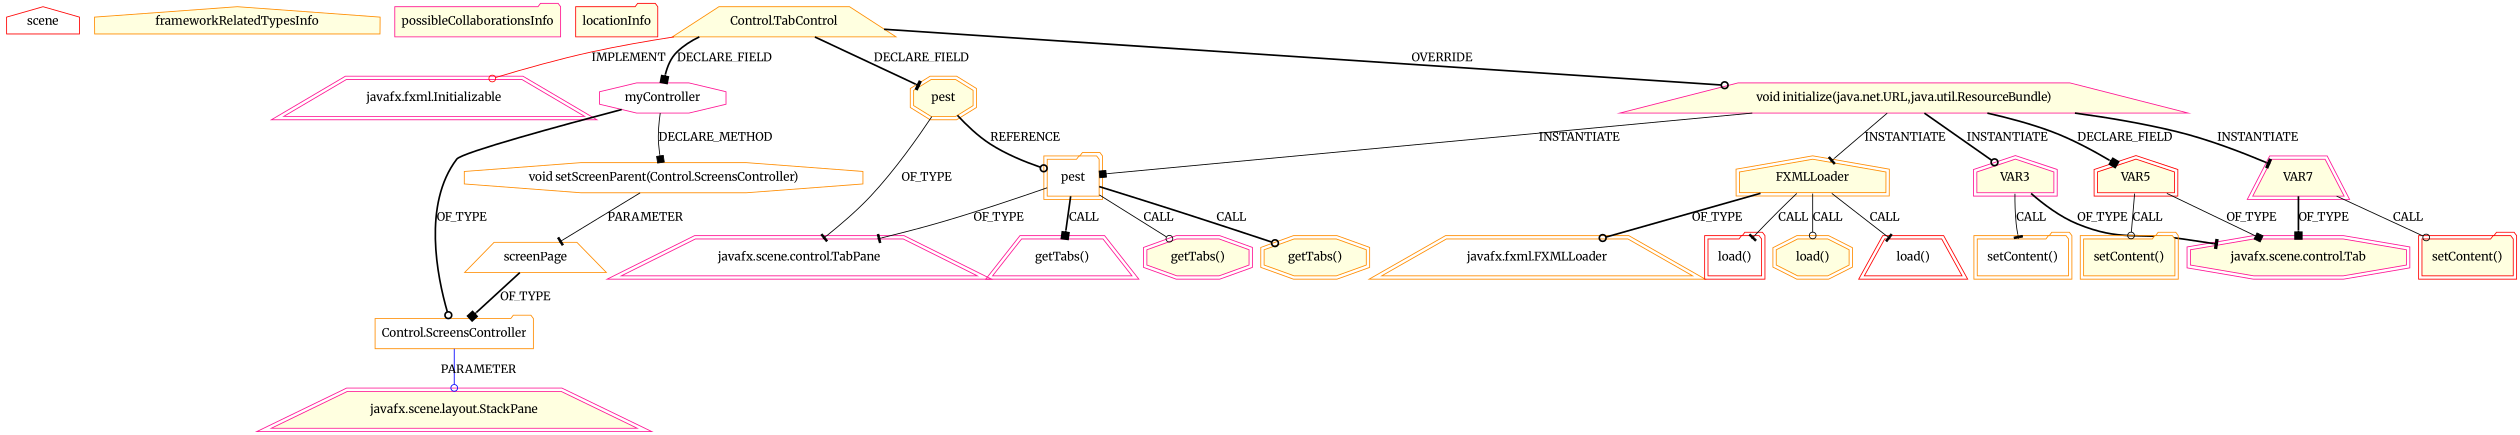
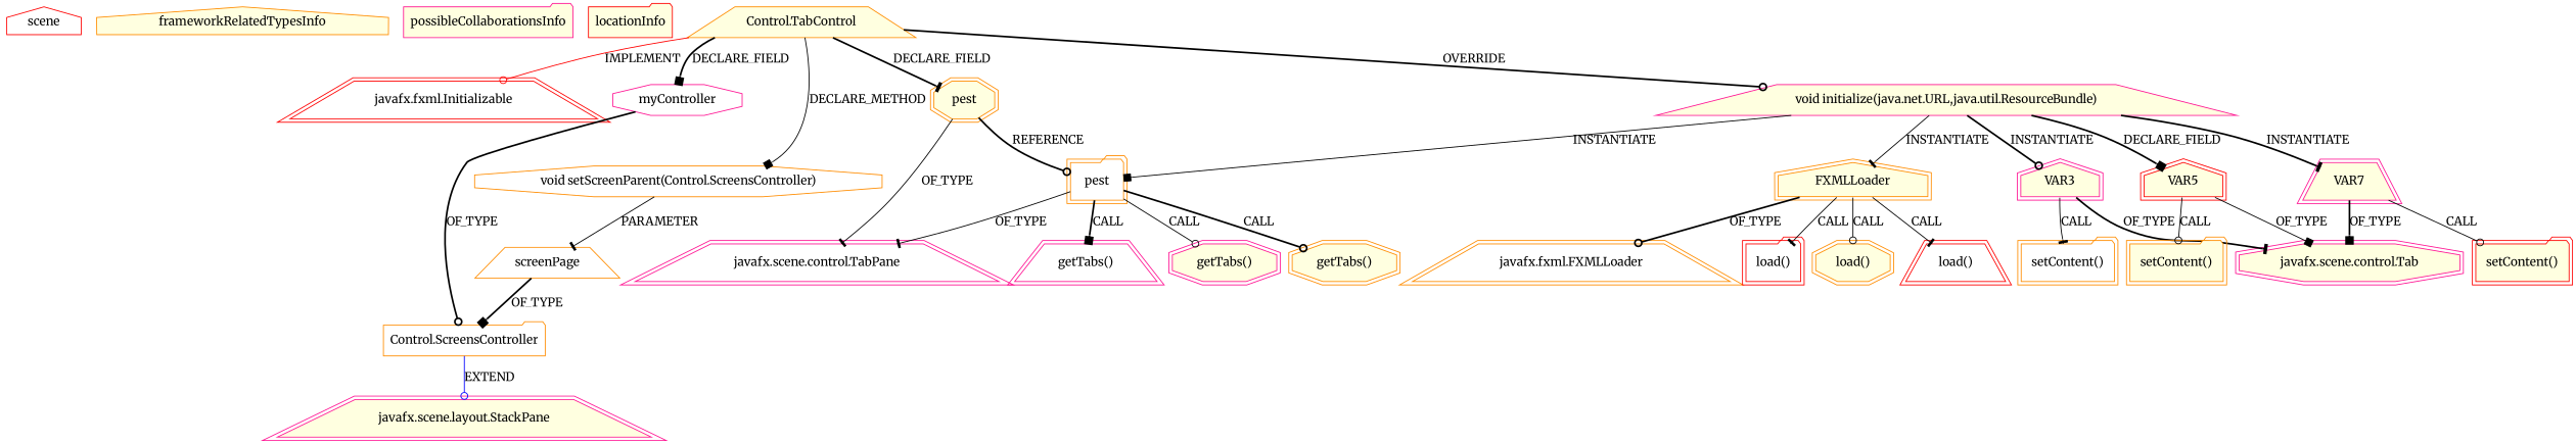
  digraph {
    fontname=Merriweather
    node [color=darkorange fillcolor=lightyellow fontname=Merriweather shape=trapezium style=filled isFrameworkType=true vertexType=INSIDE_CALL peripheries=2]
    edge [arrowhead=odot fontname=Merriweather style=solid]
    n1 [category=extension_graph color=red fillcolor=white graphId=2704 isAnonymous=false label=scene possibleRelation=true shape=house isFrameworkType="" vertexType="" peripheries=""]
    frameworkRelatedTypesInfo [0="javafx.fxml.Initializable" shape=house isFrameworkType="" vertexType="" peripheries=""]
    possibleCollaborationsInfo [0="2704~CLIENT_METHOD_DECLARATION-PARAMETER_DECLARATION-FIELD_DECLARATION-~javafx.fxml.Initializable ~javafx.scene.layout.StackPane ~false~false" color=deeppink shape=folder isFrameworkType="" vertexType="" peripheries=""]
    locationInfo [color=red contextSignature=TabControl filePath="/geyrix57-Proyecto_1_Bases/Proyecto_1_Bases-master/src/Control/TabControl.java" graphId=2704 projectName="geyrix57-Proyecto_1_Bases" shape=folder isFrameworkType="" vertexType="" peripheries=""]
    n5 [isFrameworkType=false label="Control.TabControl" vertexType=ROOT_CLIENT_CLASS_DECLARATION peripheries=""]
-   n6 [color=deeppink fillcolor=white label="javafx.fxml.Initializable" vertexType=FRAMEWORK_INTERFACE_TYPE]
+   n6 [color=red fillcolor=white label="javafx.fxml.Initializable" vertexType=FRAMEWORK_INTERFACE_TYPE]
    n7 [color=deeppink fillcolor=white isFrameworkType=false label=myController shape=octagon vertexType=FIELD_DECLARATION peripheries=""]
    n8 [label=pest shape=octagon vertexType=FIELD_DECLARATION]
    n9 [color=deeppink isFrameworkType=false label="void initialize(java.net.URL,java.util.ResourceBundle)" vertexType=OVERRIDING_METHOD_DECLARATION peripheries=""]
    n10 [fillcolor=white isFrameworkType=false label="void setScreenParent(Control.ScreensController)" shape=octagon vertexType=CLIENT_METHOD_DECLARATION peripheries=""]
    n11 [fillcolor=white isFrameworkType=false label="Control.ScreensController" shape=folder vertexType=REFERENCE_CLIENT_CLASS_DECLARATION peripheries=""]
    n12 [color=deeppink fillcolor=white label="javafx.scene.control.TabPane" vertexType=FRAMEWORK_CLASS_TYPE]
    n13 [fillcolor=white label=pest shape=folder vertexType=VARIABLE_EXPRESION]
    n14 [label=FXMLLoader shape=house vertexType=VARIABLE_EXPRESION]
    n15 [color=deeppink label=VAR3 shape=house vertexType=VARIABLE_EXPRESION]
    n16 [color=red label=VAR5 shape=house vertexType=VARIABLE_EXPRESION]
    n17 [color=deeppink label=VAR7 vertexType=VARIABLE_EXPRESION]
    n18 [fillcolor=white isFrameworkType=false label=screenPage vertexType=PARAMETER_DECLARATION peripheries=""]
    n19 [color=deeppink label="javafx.scene.layout.StackPane" vertexType=FRAMEWORK_CLASS_TYPE]
    n20 [color=deeppink label="getTabs()" shape=octagon]
    n21 [label="getTabs()" shape=octagon]
    n22 [color=deeppink fillcolor=white label="getTabs()"]
    n23 [fillcolor=white label="javafx.fxml.FXMLLoader" vertexType=FRAMEWORK_CLASS_TYPE]
    n24 [color=red fillcolor=white label="load()" shape=folder]
    n25 [label="load()" shape=octagon]
    n26 [color=red fillcolor=white label="load()"]
    n27 [color=deeppink label="javafx.scene.control.Tab" shape=octagon vertexType=FRAMEWORK_CLASS_TYPE]
    n28 [fillcolor=white label="setContent()" shape=folder]
    n29 [label="setContent()" shape=folder]
    n30 [color=red label="setContent()" shape=folder]
    n5 -> n6 [color=red label=IMPLEMENT]
    n5 -> n7 [arrowhead=box label=DECLARE_FIELD style=bold]
    n5 -> n8 [arrowhead=tee label=DECLARE_FIELD style=bold]
    n5 -> n9 [label=OVERRIDE style=bold]
-   n7 -> n10 [arrowhead=box label=DECLARE_METHOD]
+   n5 -> n10 [arrowhead=box label=DECLARE_METHOD]
    n7 -> n11 [label=OF_TYPE style=bold]
    n8 -> n12 [arrowhead=tee label=OF_TYPE]
    n8 -> n13 [label=REFERENCE style=bold]
    n9 -> n13 [arrowhead=box label=INSTANTIATE]
    n9 -> n14 [arrowhead=tee label=INSTANTIATE]
    n9 -> n15 [label=INSTANTIATE style=bold]
    n9 -> n16 [arrowhead=box label=DECLARE_FIELD style=bold]
    n9 -> n17 [arrowhead=tee label=INSTANTIATE style=bold]
    n10 -> n18 [arrowhead=tee label=PARAMETER]
-   n11 -> n19 [color=blue label=PARAMETER]
+   n11 -> n19 [color=blue label=EXTEND]
    n13 -> n12 [arrowhead=tee label=OF_TYPE]
    n13 -> n20 [label=CALL]
    n13 -> n21 [label=CALL style=bold]
    n13 -> n22 [arrowhead=box label=CALL style=bold]
    n14 -> n23 [label=OF_TYPE style=bold]
    n14 -> n24 [arrowhead=tee label=CALL]
    n14 -> n25 [label=CALL]
    n14 -> n26 [arrowhead=tee label=CALL]
    n15 -> n27 [arrowhead=tee label=OF_TYPE style=bold]
    n15 -> n28 [arrowhead=tee label=CALL]
    n16 -> n27 [arrowhead=box label=OF_TYPE]
    n16 -> n29 [label=CALL]
    n17 -> n27 [arrowhead=box label=OF_TYPE style=bold]
    n17 -> n30 [label=CALL]
    n18 -> n11 [arrowhead=box label=OF_TYPE style=bold]
  }
